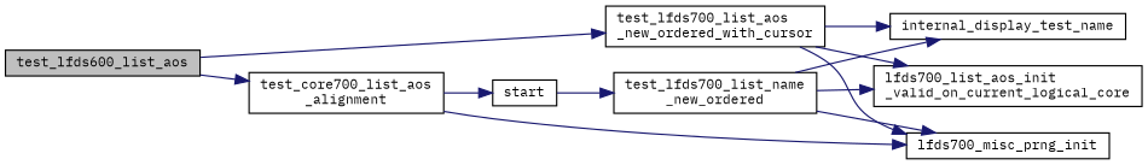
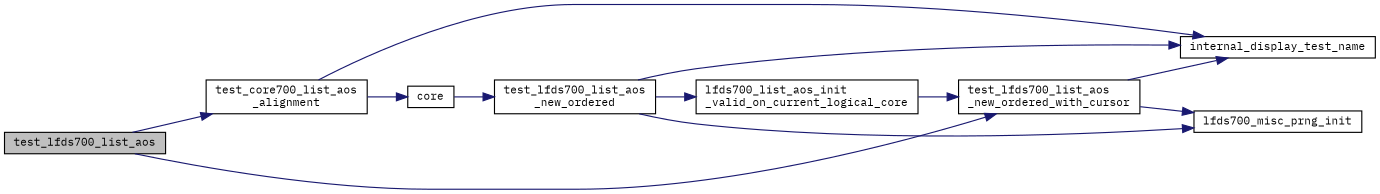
  digraph {
    fontname="IBM Plex Mono"
    rankdir=LR
    node [color=black fillcolor=white fontname="IBM Plex Mono" fontsize=10 shape=record style=filled]
    edge [color=midnightblue fontname="IBM Plex Mono" fontsize=10 labelfontname=Helvetica labelfontsize=10 style=solid]
-   n1 [fillcolor=grey75 fontcolor=black height=0.2 label=test_lfds600_list_aos width=0.4]
+   n1 [fillcolor=grey75 fontcolor=black height=0.2 label=test_lfds700_list_aos width=0.4]
    n2 [height=0.2 label="test_core700_list_aos\l_alignment" width=0.4]
    n3 [height=0.2 label="test_lfds700_list_aos\l_new_ordered_with_cursor" width=0.4]
    n4 [height=0.2 label=internal_display_test_name width=0.4]
-   n5 [height=0.2 label=start width=0.4]
-   n6 [height=0.2 label="test_lfds700_list_name\l_new_ordered" width=0.4]
+   n5 [height=0.2 label=core width=0.4]
+   n6 [height=0.2 label="test_lfds700_list_aos\l_new_ordered" width=0.4]
    n7 [height=0.2 label="lfds700_list_aos_init\l_valid_on_current_logical_core" width=0.4]
    n8 [height=0.2 label=lfds700_misc_prng_init width=0.4]
    n1 -> n2
    n1 -> n3
-   n2 -> n8
+   n2 -> n4
    n2 -> n5
    n3 -> n4
-   n3 -> n7
+   n7 -> n3
    n3 -> n8
    n5 -> n6
    n6 -> n4
    n6 -> n7
    n6 -> n8
  }
